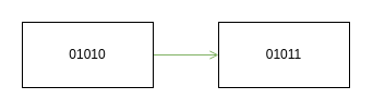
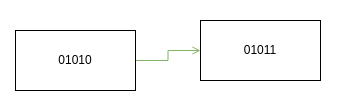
  <mxCell id="0" />
  <mxCell id="1" parent="0" />
  <mxCell id="2" value="Conveyors" parent="0" />
  <mxCell id="3" style="edgeStyle=orthogonalEdgeStyle;rounded=0;orthogonalLoop=1;jettySize=auto;html=1;exitX=1;exitY=0.5;exitDx=0;exitDy=0;entryX=0;entryY=0.5;entryDx=0;entryDy=0;fillColor=#d5e8d4;strokeColor=#82b366;endArrow=open;" edge="1" parent="2" source="4" target="5"><mxGeometry relative="1" as="geometry" /></mxCell>
- <mxCell id="4" value="01010" style="rounded=0;whiteSpace=wrap;html=1;" vertex="1" parent="2"><mxGeometry x="20" y="20" width="120" height="60" as="geometry" /></mxCell>
+ <mxCell id="4" value="01010" style="rounded=0;whiteSpace=wrap;html=1;" vertex="1" parent="2"><mxGeometry x="15" y="30" width="120" height="60" as="geometry" /></mxCell>
  <mxCell id="5" value="01011" style="rounded=0;whiteSpace=wrap;html=1;" vertex="1" parent="2"><mxGeometry x="200" y="20" width="120" height="60" as="geometry" /></mxCell>
